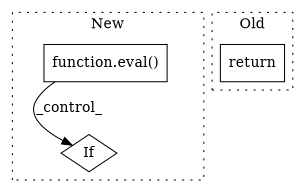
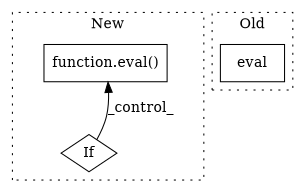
  digraph {
    node [shape=box]
    n1 [a=75 l="5,1" label="function.eval()" s="1287,1300"]
    n2 [a=96 l=3 label=If s=1223 shape=diamond]
-   n3 [a=93 l=7 label=return s=1388]
+   n3 [a=93 l=7 label=eval s=1388]
    subgraph cluster_1 {
      label=New
      style=dotted
      n1
      n2
    }
    subgraph cluster_2 {
      label=Old
      style=dotted
      n3
    }
-   n1 -> n2 [label=_control_]
+   n2 -> n1 [label=_control_]
  }
